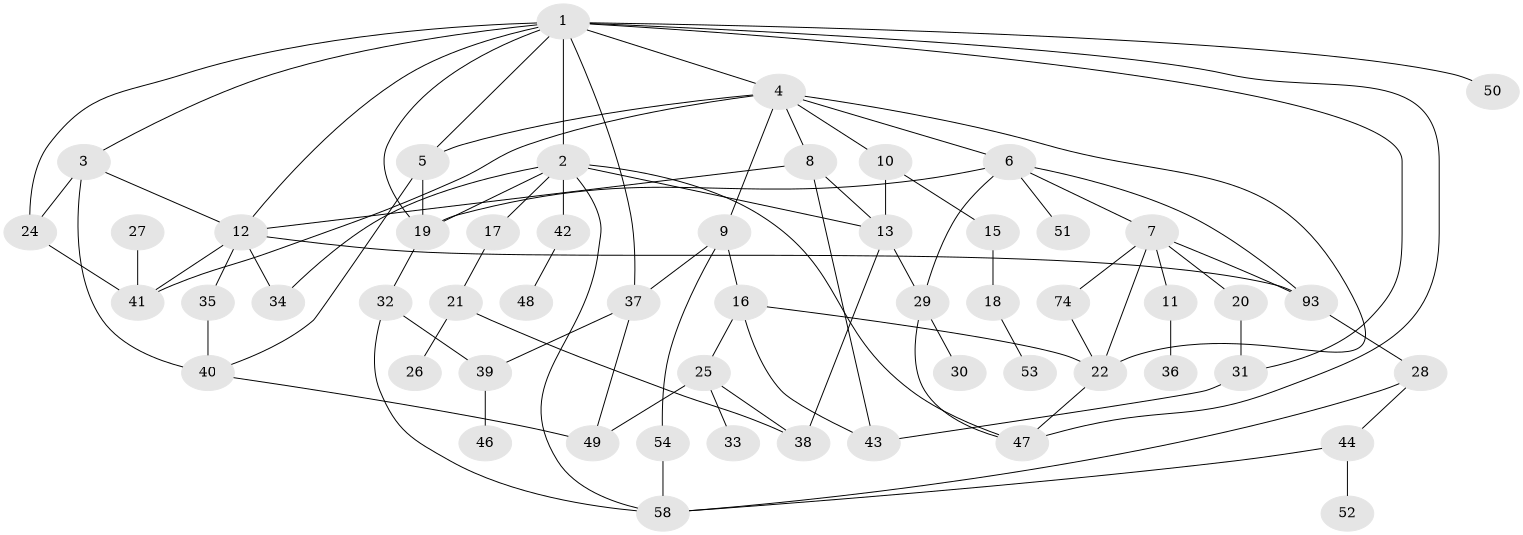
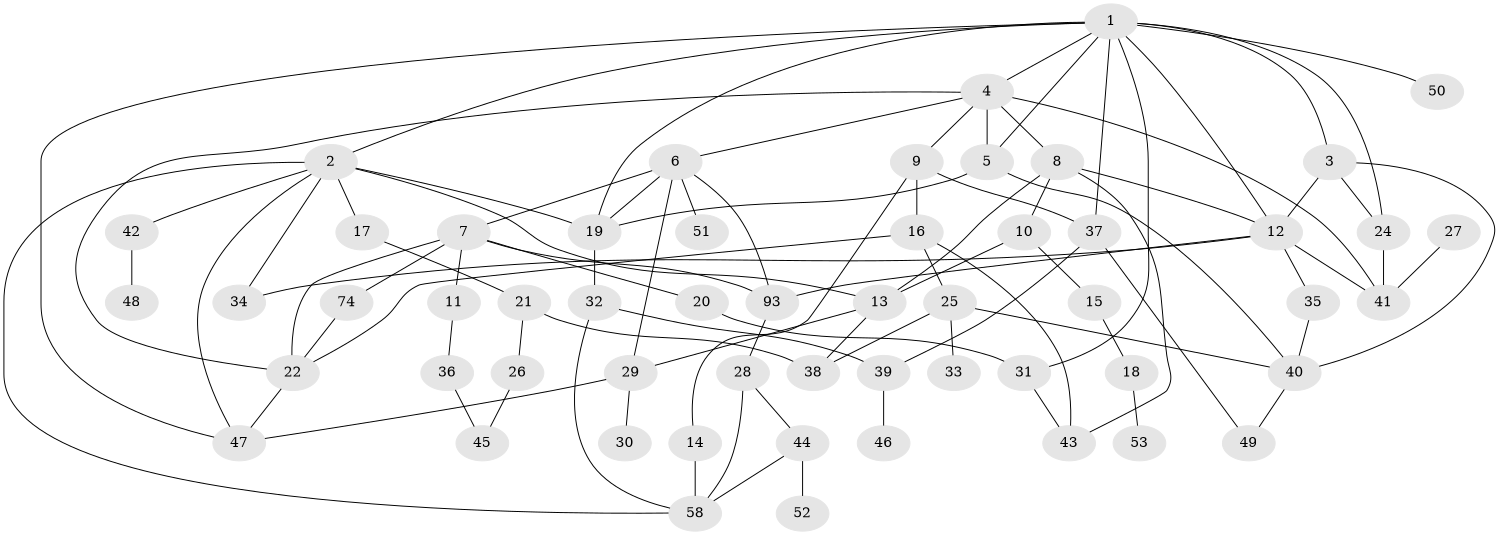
  graph {
    node [color=gray90 style=filled]
    edge [weight=1.0]
    1
    2
    3
    4
    5
    12
    19
    24
    31
    37
    47
    50
    13
    17
    34
    42
    n17 [label=58]
    40
    6
    8
    9
    22
    41
    n24 [label=93]
    35
    32
    43
    49
    39
    29
    38
    21
    48
    7
    51
    10
    16
-   54
+   54 [label=14]
    11
    n40 [label=74]
    20
    28
    30
    36
    15
    27
    25
    18
+   45
    53
    33
    26
    44
    52
    46
    1 -- 2
    1 -- 3
    1 -- 4
    1 -- 5
    1 -- 12
    1 -- 19
    1 -- 24
    1 -- 31
    1 -- 37
    1 -- 47
    1 -- 50
    2 -- 19
    2 -- 47
    2 -- 13
    2 -- 17
    2 -- 34
    2 -- 42
    2 -- n17
    3 -- 12
    3 -- 24
    3 -- 40 [weight=2.0]
    4 -- 5
    4 -- 6
    4 -- 8
    4 -- 9
    4 -- 22
    4 -- 41
    5 -- 19
    5 -- 40
    12 -- 34
    12 -- 41
    12 -- n24
    12 -- 35
    19 -- 32
    24 -- 41
    31 -- 43
    37 -- 49
    37 -- 39
    13 -- 29
    13 -- 38
    17 -- 21
    42 -- 48
    40 -- 49
    6 -- 19
    6 -- n24
    6 -- 29
    6 -- 7
    6 -- 51
    8 -- 12
    8 -- 13
    8 -- 43
-   4 -- 10
+   8 -- 10
    9 -- 37
    9 -- 16
    9 -- 54
    22 -- 47
    n24 -- 28
    35 -- 40
    32 -- n17
    32 -- 39
    39 -- 46
    29 -- 47
    29 -- 30
    21 -- 38
    21 -- 26
    7 -- 22
    7 -- n24
    7 -- 11
    7 -- n40
    7 -- 20
    10 -- 13
    10 -- 15
    16 -- 22
    16 -- 43
    16 -- 25
    54 -- n17
    11 -- 36
    n40 -- 22
    20 -- 31
    28 -- n17
    28 -- 44
+   36 -- 45
    15 -- 18
    27 -- 41
-   25 -- 49
+   25 -- 40
    25 -- 38
    25 -- 33 [weight=2.0]
    18 -- 53
+   26 -- 45
    44 -- n17
    44 -- 52
  }
